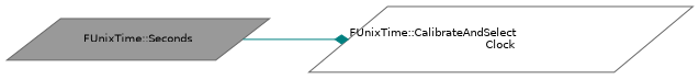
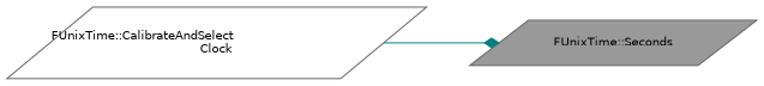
  digraph {
    rankdir=LR
    node [fontname=Helvetica fontsize=10 shape=parallelogram style=filled]
    n1 [color=gray40 fillcolor=grey60 fontcolor=black height=0.2 label="FUnixTime::Seconds" width=0.4]
    n2 [color=grey40 fillcolor=white height=0.2 label="FUnixTime::CalibrateAndSelect\lClock" width=0.4]
-   n1 -> n2 [color=teal fontname=Helvetica fontsize=10 labelfontname=Helvetica labelfontsize=10 style=solid arrowhead=diamond]
+   n2 -> n1 [color=teal fontname=Helvetica fontsize=10 labelfontname=Helvetica labelfontsize=10 style=solid arrowhead=diamond]
  }
